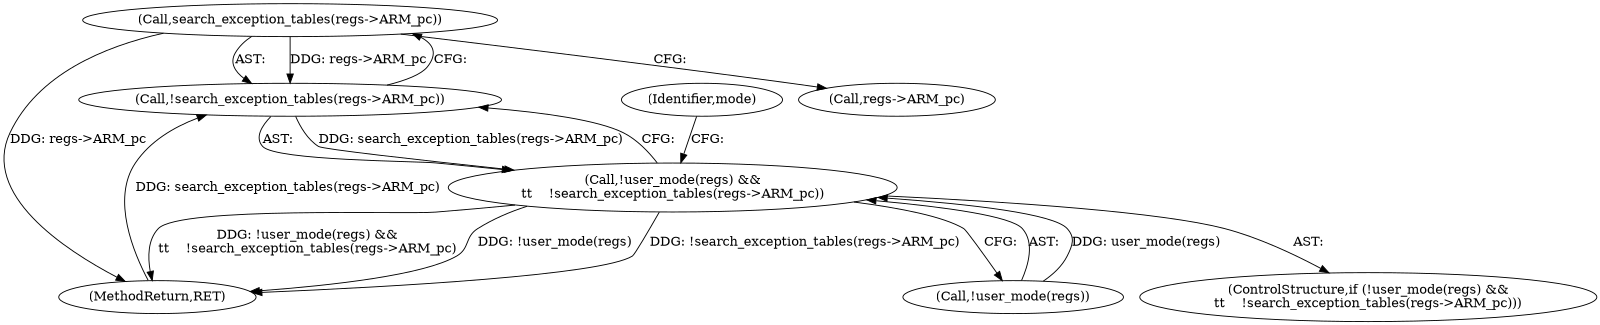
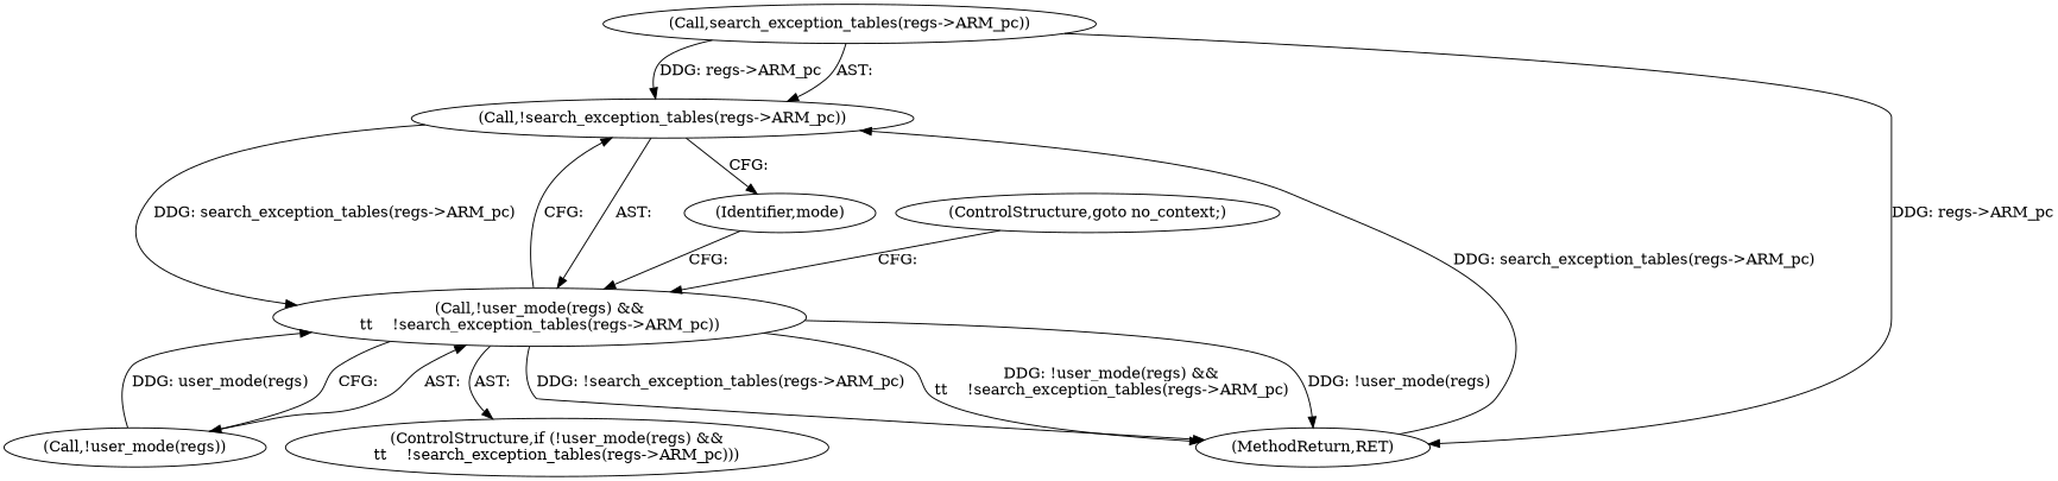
  digraph {
    n1 [label="(Call,search_exception_tables(regs->ARM_pc))"]
    n2 [label="(Call,!search_exception_tables(regs->ARM_pc))"]
    n3 [label="(MethodReturn,RET)"]
-   n4 [label="(Call,regs->ARM_pc)"]
    n5 [label="(Call,!user_mode(regs) &&\n\t\t    !search_exception_tables(regs->ARM_pc))"]
    n6 [label="(Call,!user_mode(regs))"]
    n7 [label="(ControlStructure,if (!user_mode(regs) &&\n\t\t    !search_exception_tables(regs->ARM_pc)))"]
    n8 [label="(Identifier,mode)"]
+   n9 [label="(ControlStructure,goto no_context;)"]
    n1 -> n2 [label="AST: "]
    n1 -> n2 [label="DDG: regs->ARM_pc"]
    n1 -> n3 [label="DDG: regs->ARM_pc"]
-   n1 -> n4 [label="CFG: "]
-   n2 -> n1 [label="CFG: "]
+   n2 -> n8 [label="CFG: "]
    n2 -> n5 [label="AST: "]
    n2 -> n5 [label="DDG: search_exception_tables(regs->ARM_pc)"]
    n3 -> n2 [label="DDG: search_exception_tables(regs->ARM_pc)"]
    n5 -> n2 [label="CFG: "]
    n5 -> n3 [label="DDG: !user_mode(regs) &&\n\t\t    !search_exception_tables(regs->ARM_pc)"]
    n5 -> n3 [label="DDG: !user_mode(regs)"]
    n5 -> n3 [label="DDG: !search_exception_tables(regs->ARM_pc)"]
    n5 -> n6 [label="CFG: "]
    n5 -> n7 [label="AST: "]
    n6 -> n5 [label="AST: "]
    n6 -> n5 [label="DDG: user_mode(regs)"]
    n8 -> n5 [label="CFG: "]
+   n9 -> n5 [label="CFG: "]
  }
